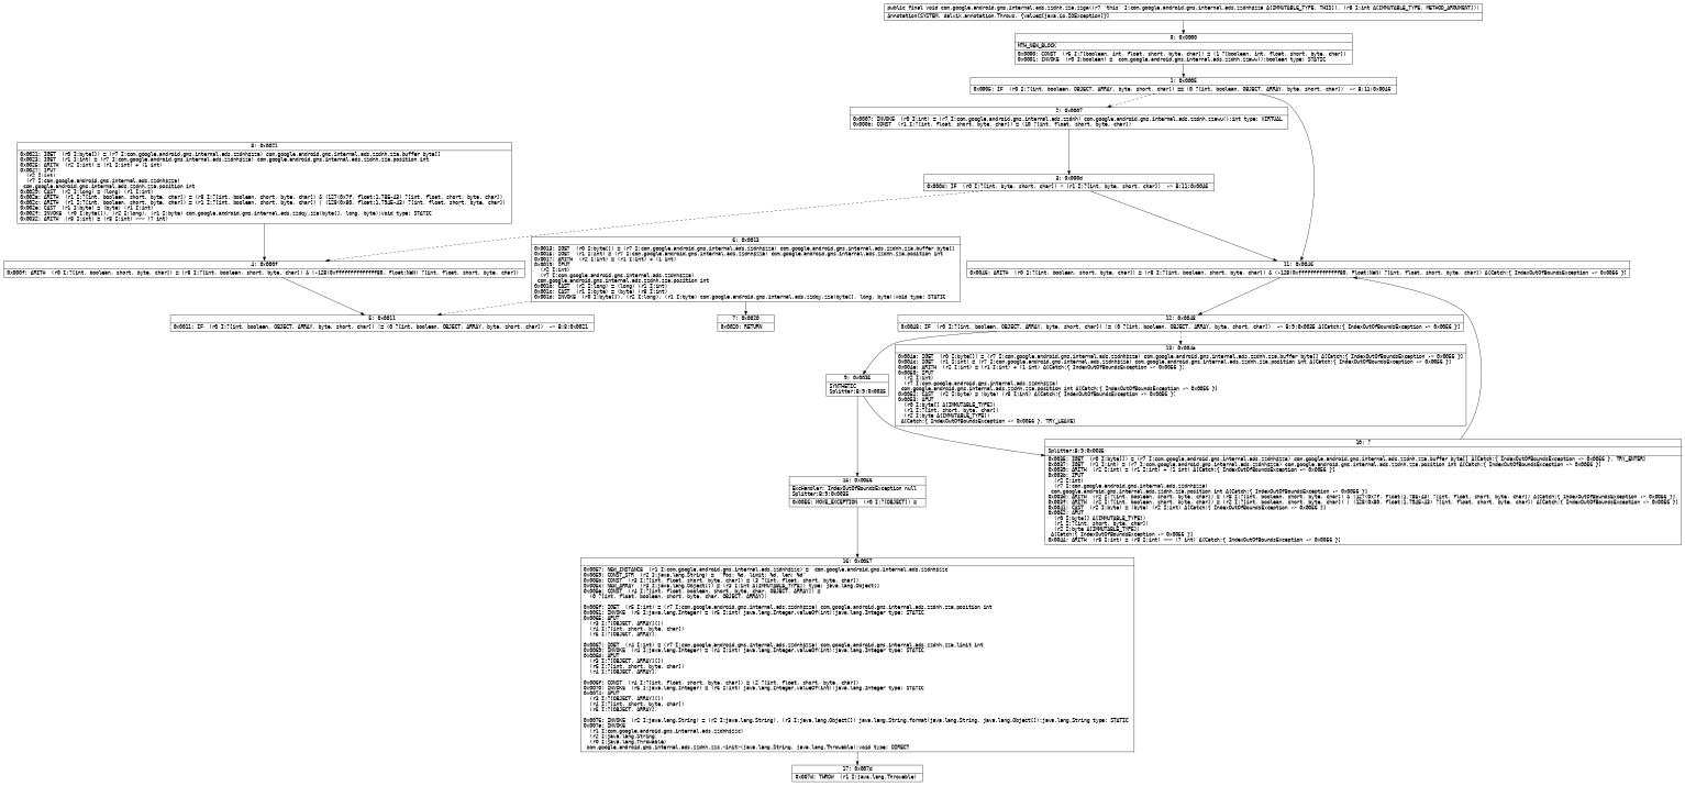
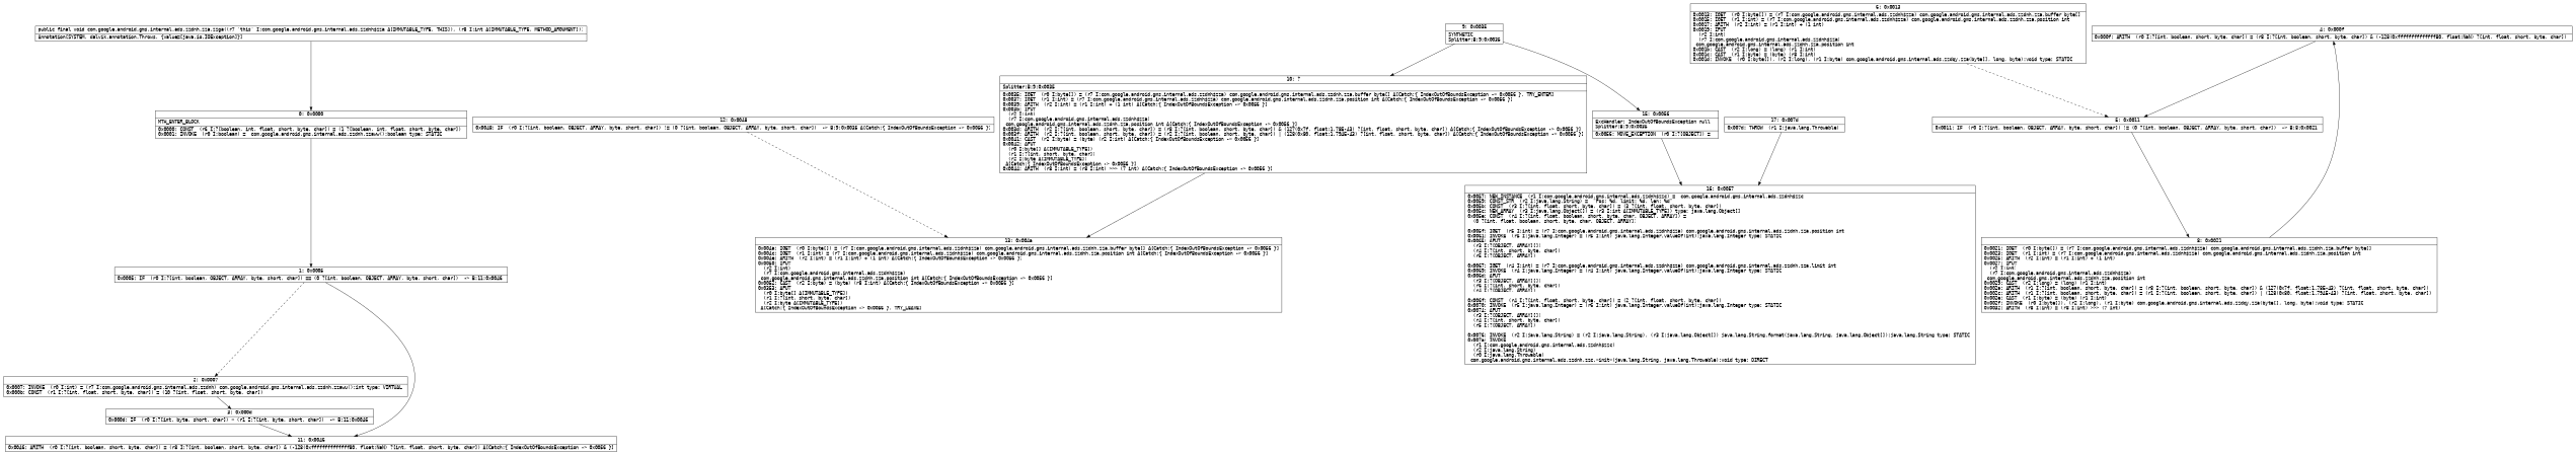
  digraph {
    fontname="DejaVu Sans Mono"
    node [fontname="DejaVu Sans Mono" shape=record]
    edge [fontname="DejaVu Sans Mono"]
-   n1 [label="{0\:\ 0x0000|MTH_NEW_BLOCK\l|0x0000: CONST  (r6 I:?[boolean, int, float, short, byte, char]) = (1 ?[boolean, int, float, short, byte, char]) \l0x0001: INVOKE  (r0 I:boolean) =  com.google.android.gms.internal.ads.zzdnh.zzaww():boolean type: STATIC \l}"]
+   n1 [label="{0\:\ 0x0000|MTH_ENTER_BLOCK\l|0x0000: CONST  (r6 I:?[boolean, int, float, short, byte, char]) = (1 ?[boolean, int, float, short, byte, char]) \l0x0001: INVOKE  (r0 I:boolean) =  com.google.android.gms.internal.ads.zzdnh.zzaww():boolean type: STATIC \l}"]
    n2 [label="{1\:\ 0x0005|0x0005: IF  (r0 I:?[int, boolean, OBJECT, ARRAY, byte, short, char]) == (0 ?[int, boolean, OBJECT, ARRAY, byte, short, char])  \-\> B:11:0x0046 \l}"]
    n3 [label="{2\:\ 0x0007|0x0007: INVOKE  (r0 I:int) = (r7 I:com.google.android.gms.internal.ads.zzdnh) com.google.android.gms.internal.ads.zzdnh.zzawu():int type: VIRTUAL \l0x000b: CONST  (r1 I:?[int, float, short, byte, char]) = (10 ?[int, float, short, byte, char]) \l}"]
    n4 [label="{11\:\ 0x0046|0x0046: ARITH  (r0 I:?[int, boolean, short, byte, char]) = (r8 I:?[int, boolean, short, byte, char]) & (\-128(0xffffffffffffff80, float:NaN) ?[int, float, short, byte, char]) A[Catch:\{ IndexOutOfBoundsException \-\> 0x0056 \}]\l}"]
    n5 [label="{3\:\ 0x000d|0x000d: IF  (r0 I:?[int, byte, short, char]) \< (r1 I:?[int, byte, short, char])  \-\> B:11:0x0046 \l}"]
    n6 [label="{12\:\ 0x0048|0x0048: IF  (r0 I:?[int, boolean, OBJECT, ARRAY, byte, short, char]) != (0 ?[int, boolean, OBJECT, ARRAY, byte, short, char])  \-\> B:9:0x0035 A[Catch:\{ IndexOutOfBoundsException \-\> 0x0056 \}]\l}"]
    n7 [label="{4\:\ 0x000f|0x000f: ARITH  (r0 I:?[int, boolean, short, byte, char]) = (r8 I:?[int, boolean, short, byte, char]) & (\-128(0xffffffffffffff80, float:NaN) ?[int, float, short, byte, char]) \l}"]
    n8 [label="{5\:\ 0x0011|0x0011: IF  (r0 I:?[int, boolean, OBJECT, ARRAY, byte, short, char]) != (0 ?[int, boolean, OBJECT, ARRAY, byte, short, char])  \-\> B:8:0x0021 \l}"]
    n9 [label="{8\:\ 0x0021|0x0021: IGET  (r0 I:byte[]) = (r7 I:com.google.android.gms.internal.ads.zzdnh$zza) com.google.android.gms.internal.ads.zzdnh.zza.buffer byte[] \l0x0023: IGET  (r1 I:int) = (r7 I:com.google.android.gms.internal.ads.zzdnh$zza) com.google.android.gms.internal.ads.zzdnh.zza.position int \l0x0025: ARITH  (r2 I:int) = (r1 I:int) + (1 int) \l0x0027: IPUT  \l  (r2 I:int)\l  (r7 I:com.google.android.gms.internal.ads.zzdnh$zza)\l com.google.android.gms.internal.ads.zzdnh.zza.position int \l0x0029: CAST  (r2 I:long) = (long) (r1 I:int) \l0x002a: ARITH  (r1 I:?[int, boolean, short, byte, char]) = (r8 I:?[int, boolean, short, byte, char]) & (127(0x7f, float:1.78E\-43) ?[int, float, short, byte, char]) \l0x002c: ARITH  (r1 I:?[int, boolean, short, byte, char]) = (r1 I:?[int, boolean, short, byte, char]) \| (128(0x80, float:1.794E\-43) ?[int, float, short, byte, char]) \l0x002e: CAST  (r1 I:byte) = (byte) (r1 I:int) \l0x002f: INVOKE  (r0 I:byte[]), (r2 I:long), (r1 I:byte) com.google.android.gms.internal.ads.zzdqy.zza(byte[], long, byte):void type: STATIC \l0x0032: ARITH  (r8 I:int) = (r8 I:int) \>\>\> (7 int) \l}"]
    n10 [label="{6\:\ 0x0013|0x0013: IGET  (r0 I:byte[]) = (r7 I:com.google.android.gms.internal.ads.zzdnh$zza) com.google.android.gms.internal.ads.zzdnh.zza.buffer byte[] \l0x0015: IGET  (r1 I:int) = (r7 I:com.google.android.gms.internal.ads.zzdnh$zza) com.google.android.gms.internal.ads.zzdnh.zza.position int \l0x0017: ARITH  (r2 I:int) = (r1 I:int) + (1 int) \l0x0019: IPUT  \l  (r2 I:int)\l  (r7 I:com.google.android.gms.internal.ads.zzdnh$zza)\l com.google.android.gms.internal.ads.zzdnh.zza.position int \l0x001b: CAST  (r2 I:long) = (long) (r1 I:int) \l0x001c: CAST  (r1 I:byte) = (byte) (r8 I:int) \l0x001d: INVOKE  (r0 I:byte[]), (r2 I:long), (r1 I:byte) com.google.android.gms.internal.ads.zzdqy.zza(byte[], long, byte):void type: STATIC \l}"]
-   n11 [label="{7\:\ 0x0020|0x0020: RETURN   \l}"]
    n12 [label="{9\:\ 0x0035|SYNTHETIC\lSplitter:B:9:0x0035\l}"]
-   n13 [label="{10\:\ ?|Splitter:B:9:0x0035\l|0x0035: IGET  (r0 I:byte[]) = (r7 I:com.google.android.gms.internal.ads.zzdnh$zza) com.google.android.gms.internal.ads.zzdnh.zza.buffer byte[] A[Catch:\{ IndexOutOfBoundsException \-\> 0x0056 \}, TRY_ENTER]\l0x0037: IGET  (r1 I:int) = (r7 I:com.google.android.gms.internal.ads.zzdnh$zza) com.google.android.gms.internal.ads.zzdnh.zza.position int A[Catch:\{ IndexOutOfBoundsException \-\> 0x0056 \}]\l0x0039: ARITH  (r2 I:int) = (r1 I:int) + (1 int) A[Catch:\{ IndexOutOfBoundsException \-\> 0x0056 \}]\l0x003b: IPUT  \l  (r2 I:int)\l  (r7 I:com.google.android.gms.internal.ads.zzdnh$zza)\l com.google.android.gms.internal.ads.zzdnh.zza.position int A[Catch:\{ IndexOutOfBoundsException \-\> 0x0056 \}]\l0x003d: ARITH  (r2 I:?[int, boolean, short, byte, char]) = (r8 I:?[int, boolean, short, byte, char]) & (127(0x7f, float:1.78E\-43) ?[int, float, short, byte, char]) A[Catch:\{ IndexOutOfBoundsException \-\> 0x0056 \}]\l0x003f: ARITH  (r2 I:?[int, boolean, short, byte, char]) = (r2 I:?[int, boolean, short, byte, char]) \| (128(0x80, float:1.794E\-43) ?[int, float, short, byte, char]) A[Catch:\{ IndexOutOfBoundsException \-\> 0x0056 \}]\l0x0041: CAST  (r2 I:byte) = (byte) (r2 I:int) A[Catch:\{ IndexOutOfBoundsException \-\> 0x0056 \}]\l0x0052: APUT  \l  (r0 I:byte[] A[IMMUTABLE_TYPE])\l  (r1 I:?[int, short, byte, char])\l  (r2 I:byte A[IMMUTABLE_TYPE])\l A[Catch:\{ IndexOutOfBoundsException \-\> 0x0056 \}]\l0x0044: ARITH  (r8 I:int) = (r8 I:int) \>\>\> (7 int) A[Catch:\{ IndexOutOfBoundsException \-\> 0x0056 \}]\l}"]
+   n13 [label="{10\:\ ?|Splitter:B:9:0x0035\l|0x0035: IGET  (r0 I:byte[]) = (r7 I:com.google.android.gms.internal.ads.zzdnh$zza) com.google.android.gms.internal.ads.zzdnh.zza.buffer byte[] A[Catch:\{ IndexOutOfBoundsException \-\> 0x0056 \}, TRY_ENTER]\l0x0037: IGET  (r1 I:int) = (r7 I:com.google.android.gms.internal.ads.zzdnh$zza) com.google.android.gms.internal.ads.zzdnh.zza.position int A[Catch:\{ IndexOutOfBoundsException \-\> 0x0056 \}]\l0x0039: ARITH  (r2 I:int) = (r1 I:int) + (1 int) A[Catch:\{ IndexOutOfBoundsException \-\> 0x0056 \}]\l0x003b: IPUT  \l  (r2 I:int)\l  (r7 I:com.google.android.gms.internal.ads.zzdnh$zza)\l com.google.android.gms.internal.ads.zzdnh.zza.position int A[Catch:\{ IndexOutOfBoundsException \-\> 0x0056 \}]\l0x003d: ARITH  (r2 I:?[int, boolean, short, byte, char]) = (r8 I:?[int, boolean, short, byte, char]) & (127(0x7f, float:1.78E\-43) ?[int, float, short, byte, char]) A[Catch:\{ IndexOutOfBoundsException \-\> 0x0056 \}]\l0x003f: ARITH  (r2 I:?[int, boolean, short, byte, char]) = (r2 I:?[int, boolean, short, byte, char]) \| (128(0x80, float:1.794E\-43) ?[int, float, short, byte, char]) A[Catch:\{ IndexOutOfBoundsException \-\> 0x0056 \}]\l0x0041: CAST  (r2 I:byte) = (byte) (r2 I:int) A[Catch:\{ IndexOutOfBoundsException \-\> 0x0056 \}]\l0x0042: APUT  \l  (r0 I:byte[] A[IMMUTABLE_TYPE])\l  (r1 I:?[int, short, byte, char])\l  (r2 I:byte A[IMMUTABLE_TYPE])\l A[Catch:\{ IndexOutOfBoundsException \-\> 0x0056 \}]\l0x0044: ARITH  (r8 I:int) = (r8 I:int) \>\>\> (7 int) A[Catch:\{ IndexOutOfBoundsException \-\> 0x0056 \}]\l}"]
    n14 [label="{15\:\ 0x0056|ExcHandler: IndexOutOfBoundsException null\lSplitter:B:9:0x0035\l|0x0056: MOVE_EXCEPTION  (r0 I:?[OBJECT]) =  \l}"]
    n15 [label="{16\:\ 0x0057|0x0057: NEW_INSTANCE  (r1 I:com.google.android.gms.internal.ads.zzdnh$zzc) =  com.google.android.gms.internal.ads.zzdnh$zzc \l0x0059: CONST_STR  (r2 I:java.lang.String) =  \"Pos: %d, limit: %d, len: %d\" \l0x005b: CONST  (r3 I:?[int, float, short, byte, char]) = (3 ?[int, float, short, byte, char]) \l0x005c: NEW_ARRAY  (r3 I:java.lang.Object[]) = (r3 I:int A[IMMUTABLE_TYPE]) type: java.lang.Object[] \l0x005e: CONST  (r4 I:?[int, float, boolean, short, byte, char, OBJECT, ARRAY]) = \l  (0 ?[int, float, boolean, short, byte, char, OBJECT, ARRAY])\l \l0x005f: IGET  (r5 I:int) = (r7 I:com.google.android.gms.internal.ads.zzdnh$zza) com.google.android.gms.internal.ads.zzdnh.zza.position int \l0x0061: INVOKE  (r5 I:java.lang.Integer) = (r5 I:int) java.lang.Integer.valueOf(int):java.lang.Integer type: STATIC \l0x0065: APUT  \l  (r3 I:?[OBJECT, ARRAY][])\l  (r4 I:?[int, short, byte, char])\l  (r5 I:?[OBJECT, ARRAY])\l \l0x0067: IGET  (r4 I:int) = (r7 I:com.google.android.gms.internal.ads.zzdnh$zza) com.google.android.gms.internal.ads.zzdnh.zza.limit int \l0x0069: INVOKE  (r4 I:java.lang.Integer) = (r4 I:int) java.lang.Integer.valueOf(int):java.lang.Integer type: STATIC \l0x006d: APUT  \l  (r3 I:?[OBJECT, ARRAY][])\l  (r6 I:?[int, short, byte, char])\l  (r4 I:?[OBJECT, ARRAY])\l \l0x006f: CONST  (r4 I:?[int, float, short, byte, char]) = (2 ?[int, float, short, byte, char]) \l0x0070: INVOKE  (r5 I:java.lang.Integer) = (r6 I:int) java.lang.Integer.valueOf(int):java.lang.Integer type: STATIC \l0x0074: APUT  \l  (r3 I:?[OBJECT, ARRAY][])\l  (r4 I:?[int, short, byte, char])\l  (r5 I:?[OBJECT, ARRAY])\l \l0x0076: INVOKE  (r2 I:java.lang.String) = (r2 I:java.lang.String), (r3 I:java.lang.Object[]) java.lang.String.format(java.lang.String, java.lang.Object[]):java.lang.String type: STATIC \l0x007a: INVOKE  \l  (r1 I:com.google.android.gms.internal.ads.zzdnh$zzc)\l  (r2 I:java.lang.String)\l  (r0 I:java.lang.Throwable)\l com.google.android.gms.internal.ads.zzdnh.zzc.\<init\>(java.lang.String, java.lang.Throwable):void type: DIRECT \l}"]
-   n16 [label="{13\:\ 0x004a|0x004a: IGET  (r0 I:byte[]) = (r7 I:com.google.android.gms.internal.ads.zzdnh$zza) com.google.android.gms.internal.ads.zzdnh.zza.buffer byte[] A[Catch:\{ IndexOutOfBoundsException \-\> 0x0056 \}]\l0x004c: IGET  (r1 I:int) = (r7 I:com.google.android.gms.internal.ads.zzdnh$zza) com.google.android.gms.internal.ads.zzdnh.zza.position int A[Catch:\{ IndexOutOfBoundsException \-\> 0x0056 \}]\l0x004e: ARITH  (r2 I:int) = (r1 I:int) + (1 int) A[Catch:\{ IndexOutOfBoundsException \-\> 0x0056 \}]\l0x0050: IPUT  \l  (r2 I:int)\l  (r7 I:com.google.android.gms.internal.ads.zzdnh$zza)\l com.google.android.gms.internal.ads.zzdnh.zza.position int A[Catch:\{ IndexOutOfBoundsException \-\> 0x0056 \}]\l0x0052: CAST  (r2 I:byte) = (byte) (r8 I:int) A[Catch:\{ IndexOutOfBoundsException \-\> 0x0056 \}]\l0x0053: APUT  \l  (r0 I:byte[] A[IMMUTABLE_TYPE])\l  (r1 I:?[int, short, byte, char])\l  (r2 I:byte A[IMMUTABLE_TYPE])\l A[Catch:\{ IndexOutOfBoundsException \-\> 0x0056 \}, TRY_LEAVE]\l}"]
+   n16 [label="{13\:\ 0x004a|0x004a: IGET  (r0 I:byte[]) = (r7 I:com.google.android.gms.internal.ads.zzdnh$zza) com.google.android.gms.internal.ads.zzdnh.zza.buffer byte[] A[Catch:\{ IndexOutOfBoundsException \-\> 0x0056 \}]\l0x004c: IGET  (r1 I:int) = (r7 I:com.google.android.gms.internal.ads.zzdnh$zza) com.google.android.gms.internal.ads.zzdnh.zza.position int A[Catch:\{ IndexOutOfBoundsException \-\> 0x0056 \}]\l0x004e: ARITH  (r2 I:int) = (r1 I:int) + (1 int) A[Catch:\{ IndexOutOfBoundsException \-\> 0x0056 \}]\l0x0050: IPUT  \l  (r2 I:int)\l  (r7 I:com.google.android.gms.internal.ads.zzdnh$zza)\l com.google.android.gms.internal.ads.zzdnh.zza.position int A[Catch:\{ IndexOutOfBoundsException \-\> 0x0056 \}]\l0x0052: CAST  (r2 I:byte) = (byte) (r8 I:int) A[Catch:\{ IndexOutOfBoundsException \-\> 0x0056 \}]\l0x0353: APUT  \l  (r0 I:byte[] A[IMMUTABLE_TYPE])\l  (r1 I:?[int, short, byte, char])\l  (r2 I:byte A[IMMUTABLE_TYPE])\l A[Catch:\{ IndexOutOfBoundsException \-\> 0x0056 \}, TRY_LEAVE]\l}"]
    n17 [label="{17\:\ 0x007d|0x007d: THROW  (r1 I:java.lang.Throwable) \l}"]
    n18 [label="{public final void com.google.android.gms.internal.ads.zzdnh.zza.zzga((r7 'this' I:com.google.android.gms.internal.ads.zzdnh$zza A[IMMUTABLE_TYPE, THIS]), (r8 I:int A[IMMUTABLE_TYPE, METHOD_ARGUMENT]))  | Annotation[SYSTEM, dalvik.annotation.Throws, \{value=[java.io.IOException]\}]\l}"]
    n1 -> n2
    n2 -> n3 [style=dashed]
    n2 -> n4
    n3 -> n5
-   n4 -> n6
    n5 -> n4
-   n5 -> n7 [style=dashed]
-   n6 -> n12
    n6 -> n16 [style=dashed]
    n7 -> n8
+   n8 -> n9
    n9 -> n7
    n10 -> n8 [style=dashed]
-   n10 -> n11
    n12 -> n13
    n12 -> n14
-   n13 -> n4
+   n13 -> n16
    n14 -> n15
-   n15 -> n17
+   n17 -> n15
    n18 -> n1
  }
